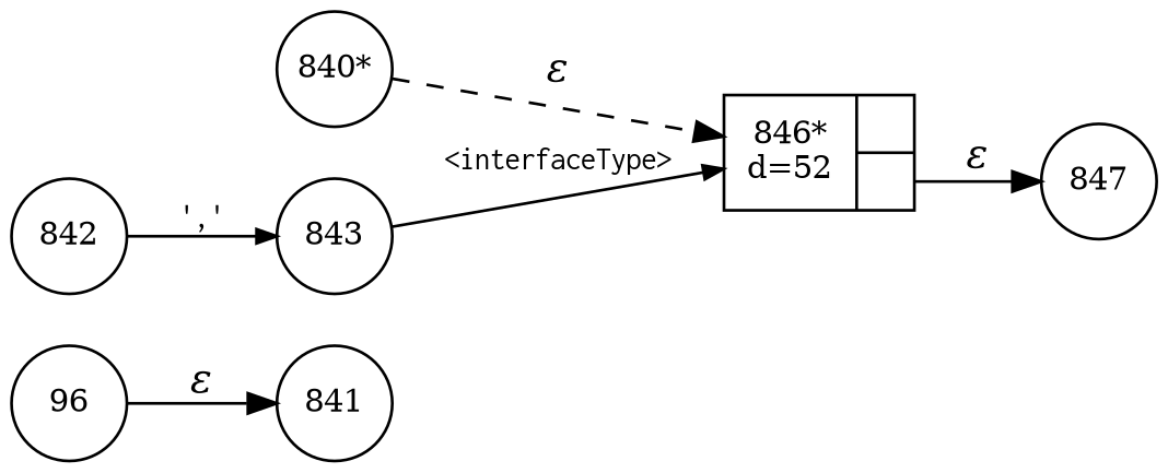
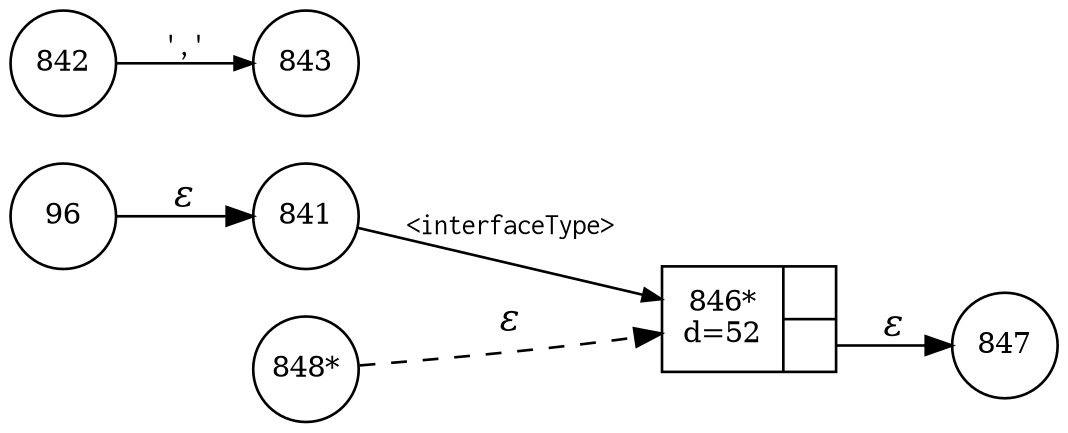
  digraph {
    rankdir=LR
    node [fixedsize=true fontsize=11 peripheries=1 shape=circle]
    edge [fontname="Times-Italic"]
    n1 [label=96 width=.55]
    n2 [label=841 width=.55]
    n3 [fixedsize=false label="{846*\nd=52|{<p0>|<p1>}}" shape=record]
-   n4 [label="840*" width=.55]
+   n4 [label="848*" width=.55]
    n5 [label=847 width=.55]
    n6 [label=842 width=.55]
    n7 [label=843 width=.55]
    n1 -> n2 [label="&epsilon;"]
-   n7 -> n3 [arrowhead=normal arrowsize=.7 fontname=Courier fontsize=11 label="<interfaceType>"]
+   n2 -> n3 [arrowhead=normal arrowsize=.7 fontname=Courier fontsize=11 label="<interfaceType>"]
    n3 -> n5 [label="&epsilon;" tailport=p1]
    n4 -> n3 [label="&epsilon;" style=dashed]
    n6 -> n7 [arrowhead=normal arrowsize=.7 fontname=Courier fontsize=11 label="','"]
  }
